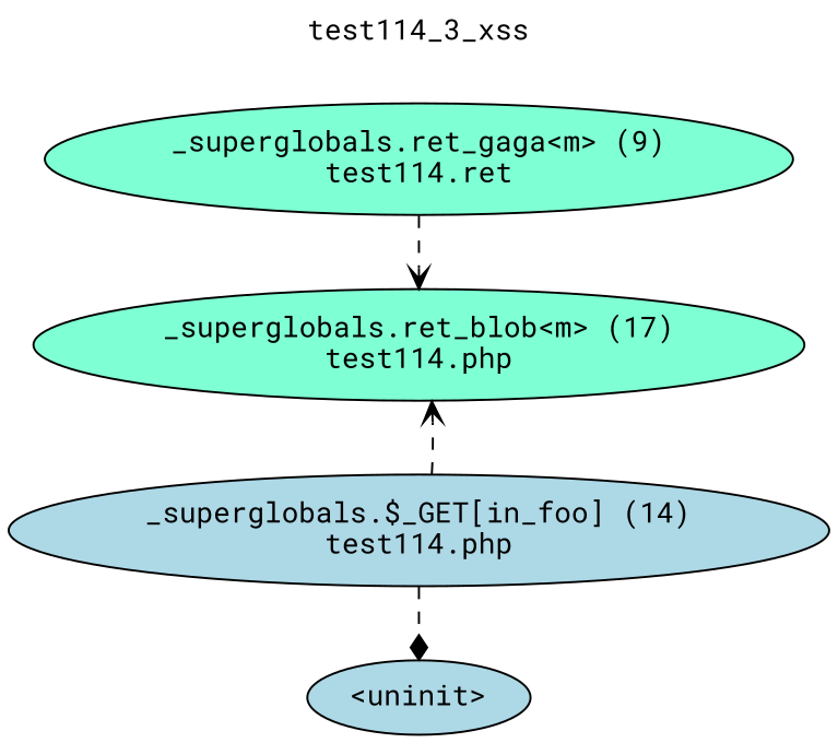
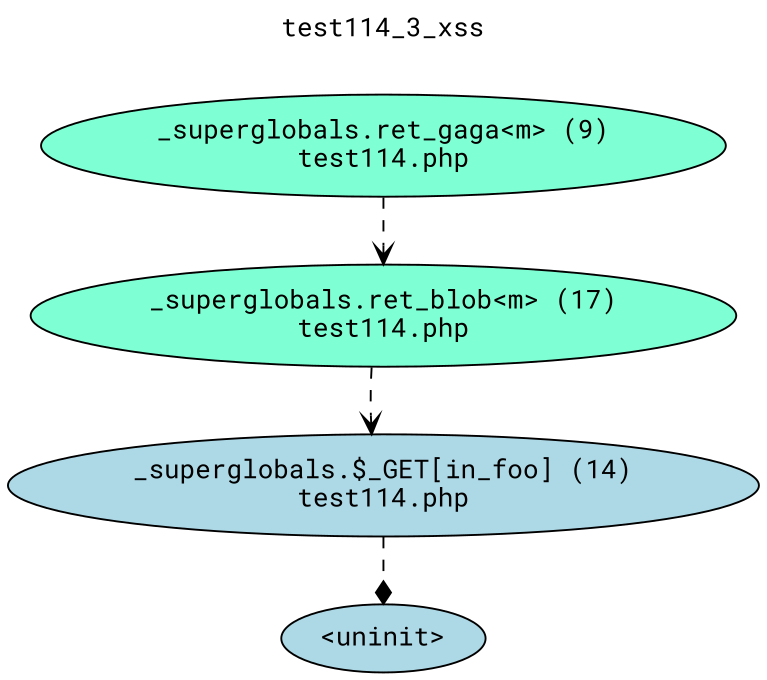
  digraph {
    fontname="Roboto Mono"
    label=test114_3_xss
    labelloc=t
    node [fillcolor=aquamarine fontname="Roboto Mono" shape=ellipse style=filled]
    edge [arrowhead=vee fontname="Roboto Mono" style=dashed]
-   n1 [label="_superglobals.ret_gaga<m> (9)\ntest114.ret"]
+   n1 [label="_superglobals.ret_gaga<m> (9)\ntest114.php"]
    n2 [label="_superglobals.ret_blob<m> (17)\ntest114.php"]
    n3 [fillcolor=lightblue label="_superglobals.$_GET[in_foo] (14)\ntest114.php"]
    n4 [fillcolor=lightblue label="<uninit>"]
    n1 -> n2
-   n3 -> n2
+   n2 -> n3
    n3 -> n4 [arrowhead=diamond]
  }
